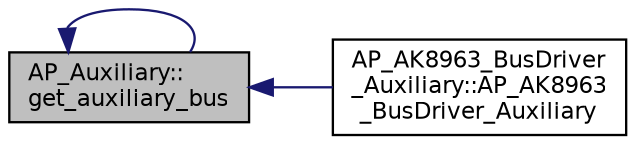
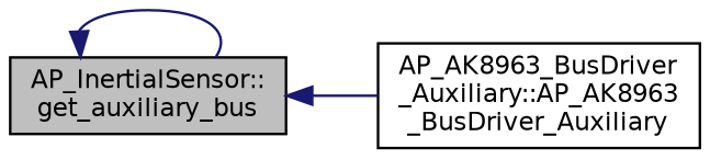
  digraph {
    rankdir=LR
    node [color=black fontname=Helvetica fontsize=10 shape=record style=filled]
    edge [color=midnightblue dir=back fontname=Helvetica fontsize=10 labelfontname=Helvetica labelfontsize=10 style=solid]
-   n1 [fillcolor=grey75 fontcolor=black height=0.2 label="AP_Auxiliary::\lget_auxiliary_bus" width=0.4]
+   n1 [fillcolor=grey75 fontcolor=black height=0.2 label="AP_InertialSensor::\lget_auxiliary_bus" width=0.4]
    n2 [fillcolor=white height=0.2 label="AP_AK8963_BusDriver\l_Auxiliary::AP_AK8963\l_BusDriver_Auxiliary" width=0.4]
    n1 -> n1
    n1 -> n2
  }
